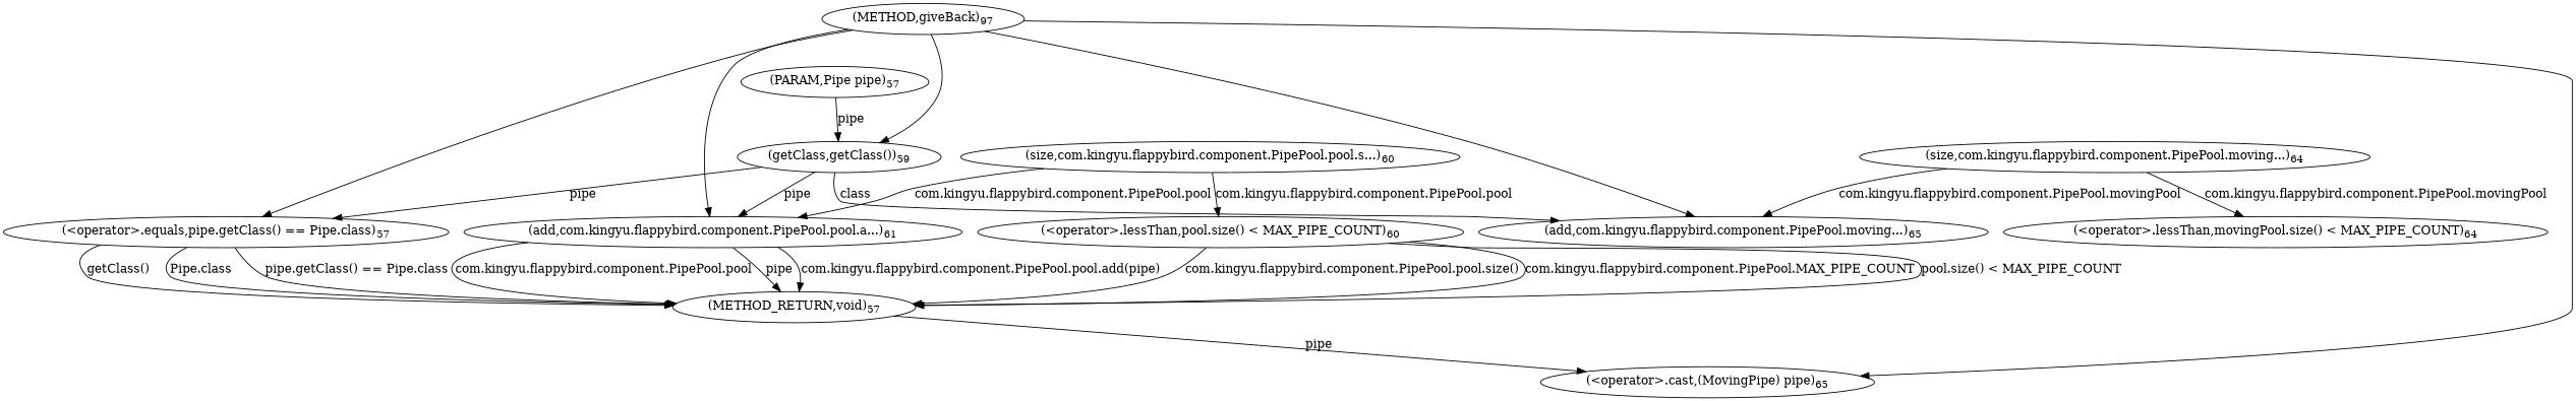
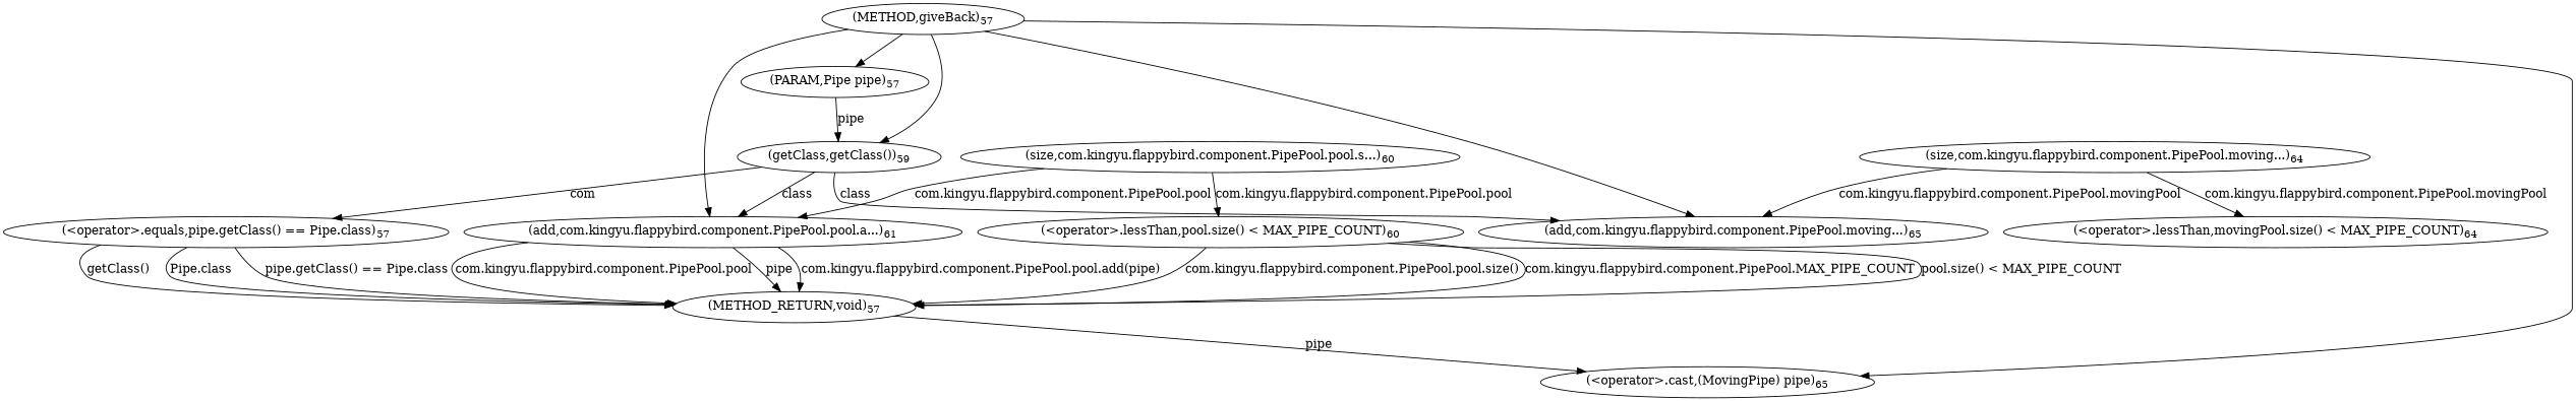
  digraph {
-   n1 [label=<(METHOD,giveBack)<SUB>97</SUB>>]
+   n1 [label=<(METHOD,giveBack)<SUB>57</SUB>>]
    n2 [label=<(PARAM,Pipe pipe)<SUB>57</SUB>>]
    n3 [label=<(getClass,getClass())<SUB>59</SUB>>]
    n4 [label=<(add,com.kingyu.flappybird.component.PipePool.pool.a...)<SUB>61</SUB>>]
    n5 [label=<(add,com.kingyu.flappybird.component.PipePool.moving...)<SUB>65</SUB>>]
    n6 [label=<(&lt;operator&gt;.cast,(MovingPipe) pipe)<SUB>65</SUB>>]
    n7 [label=<(&lt;operator&gt;.equals,pipe.getClass() == Pipe.class)<SUB>57</SUB>>]
    n8 [label=<(METHOD_RETURN,void)<SUB>57</SUB>>]
    n9 [label=<(&lt;operator&gt;.lessThan,pool.size() &lt; MAX_PIPE_COUNT)<SUB>60</SUB>>]
    n10 [label=<(&lt;operator&gt;.lessThan,movingPool.size() &lt; MAX_PIPE_COUNT)<SUB>64</SUB>>]
    n11 [label=<(size,com.kingyu.flappybird.component.PipePool.pool.s...)<SUB>60</SUB>>]
    n12 [label=<(size,com.kingyu.flappybird.component.PipePool.moving...)<SUB>64</SUB>>]
-   n1 -> n7
+   n1 -> n2
    n1 -> n3
    n1 -> n4
    n1 -> n5
    n1 -> n6
    n2 -> n3 [label=pipe]
-   n3 -> n4 [label=pipe]
+   n3 -> n4 [label=class]
    n3 -> n5 [label=class]
-   n3 -> n7 [label=pipe]
+   n3 -> n7 [label=com]
    n4 -> n8 [label="com.kingyu.flappybird.component.PipePool.pool"]
    n4 -> n8 [label=pipe]
    n4 -> n8 [label="com.kingyu.flappybird.component.PipePool.pool.add(pipe)"]
    n7 -> n8 [label="getClass()"]
    n7 -> n8 [label="Pipe.class"]
    n7 -> n8 [label="pipe.getClass() == Pipe.class"]
    n8 -> n6 [label=pipe]
    n9 -> n8 [label="com.kingyu.flappybird.component.PipePool.pool.size()"]
    n9 -> n8 [label="com.kingyu.flappybird.component.PipePool.MAX_PIPE_COUNT"]
    n9 -> n8 [label="pool.size() &lt; MAX_PIPE_COUNT"]
    n11 -> n4 [label="com.kingyu.flappybird.component.PipePool.pool"]
    n11 -> n9 [label="com.kingyu.flappybird.component.PipePool.pool"]
    n12 -> n5 [label="com.kingyu.flappybird.component.PipePool.movingPool"]
    n12 -> n10 [label="com.kingyu.flappybird.component.PipePool.movingPool"]
  }
